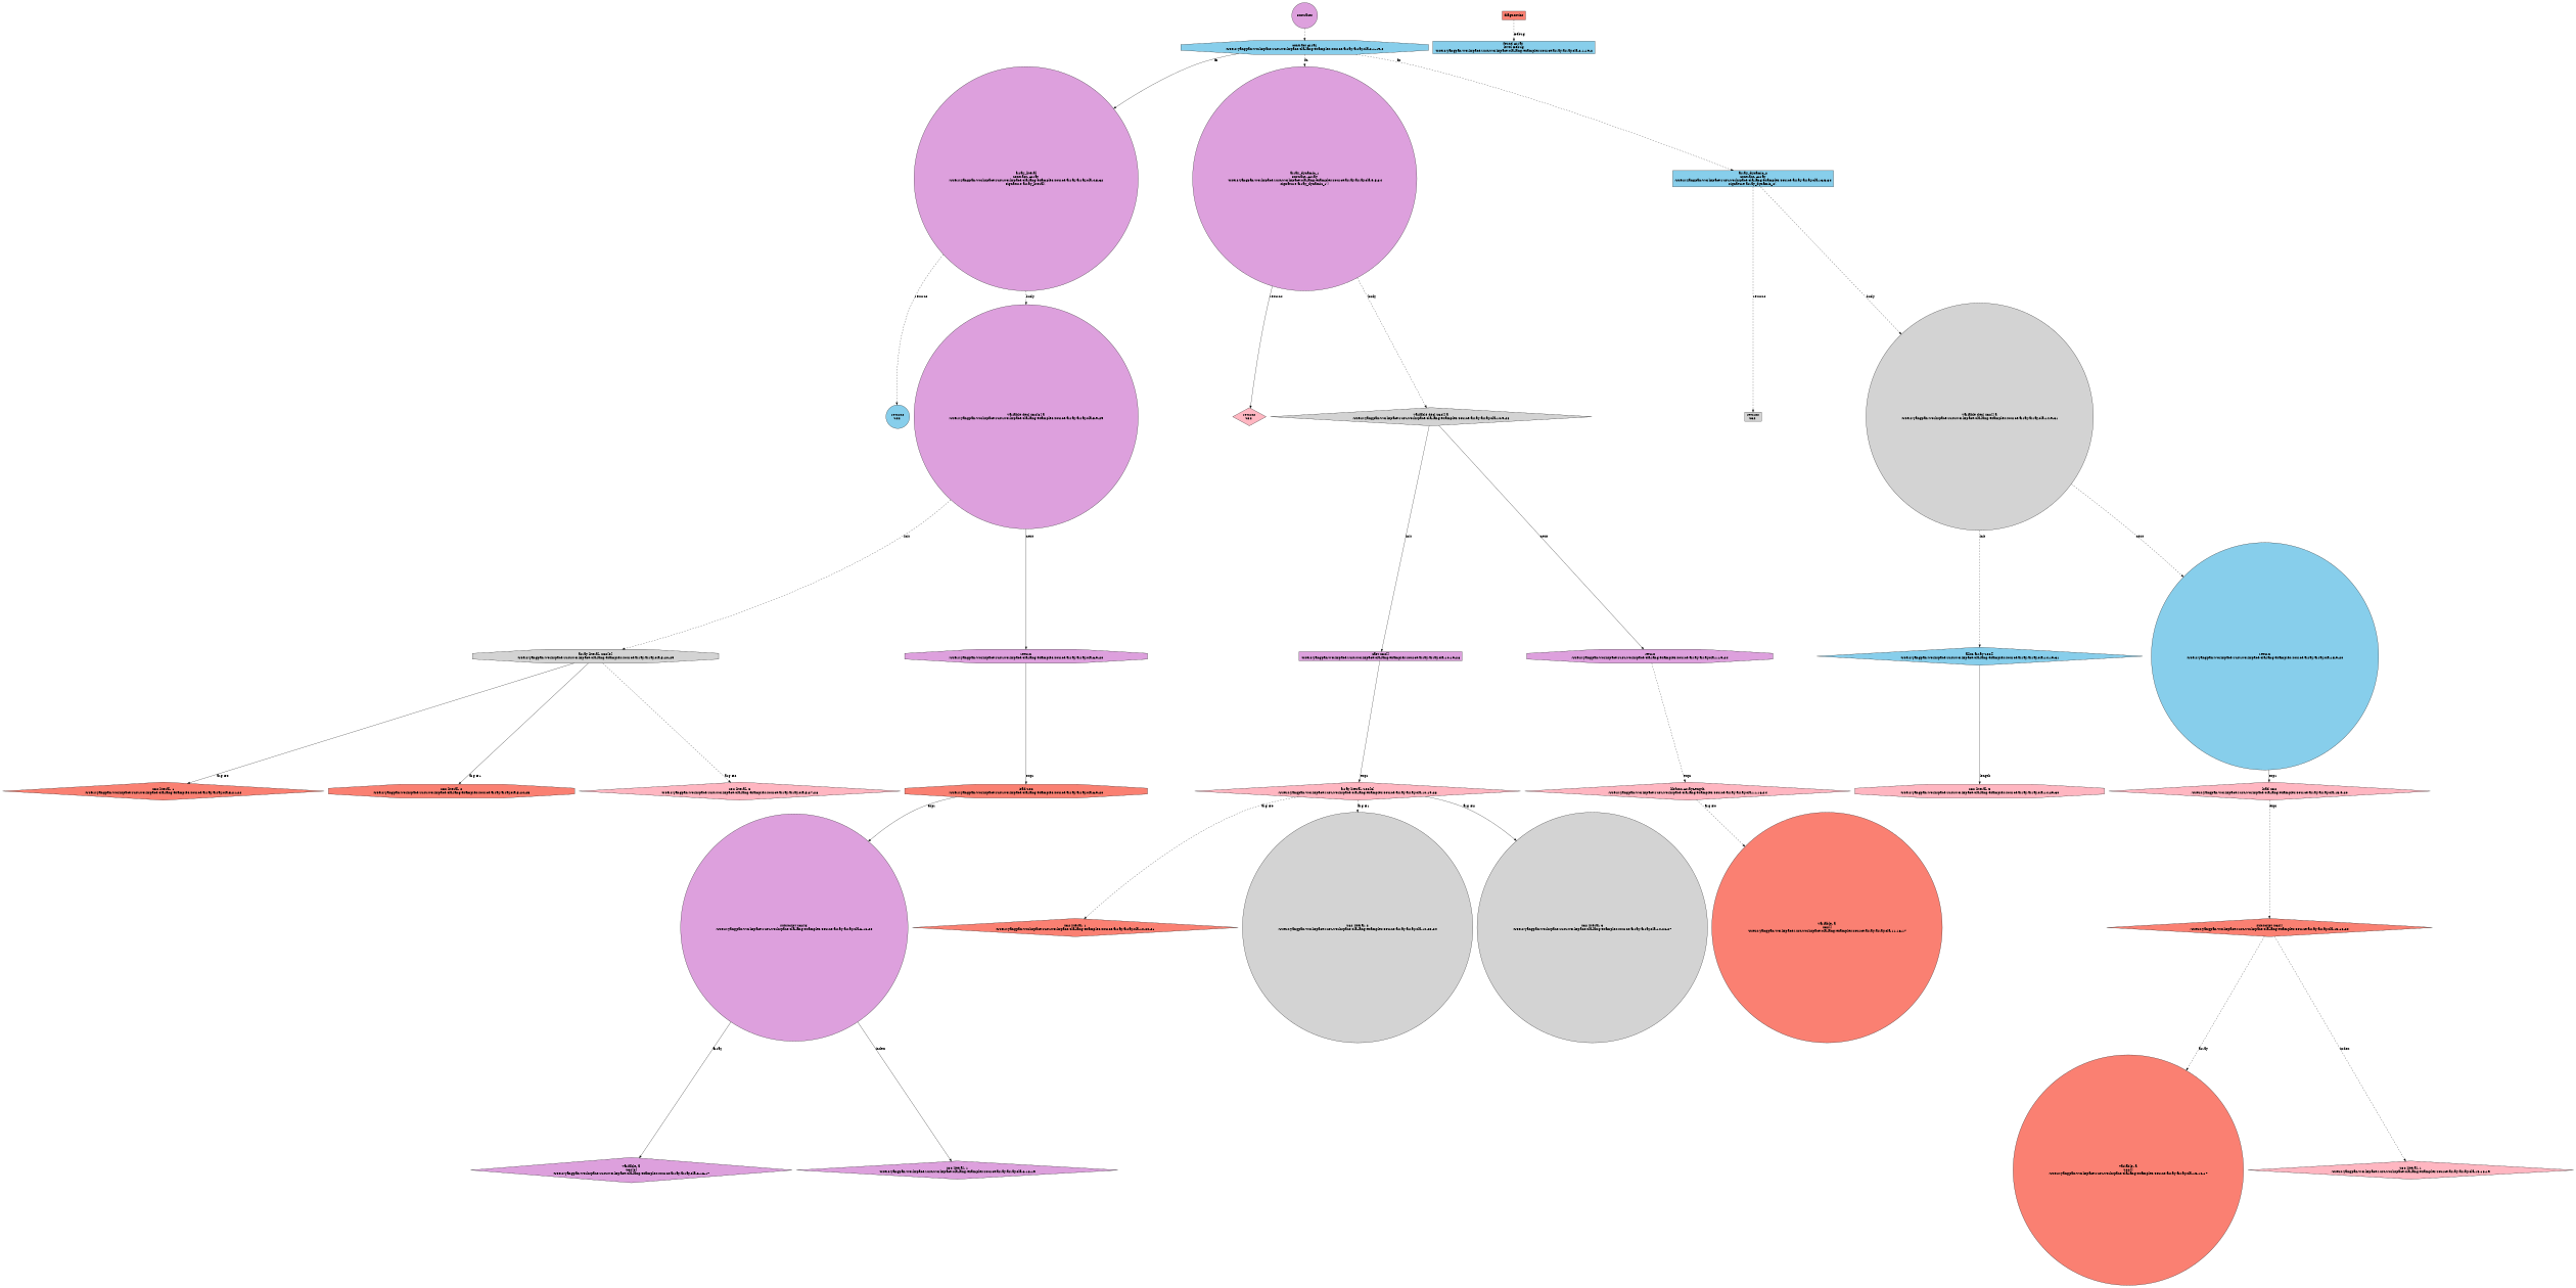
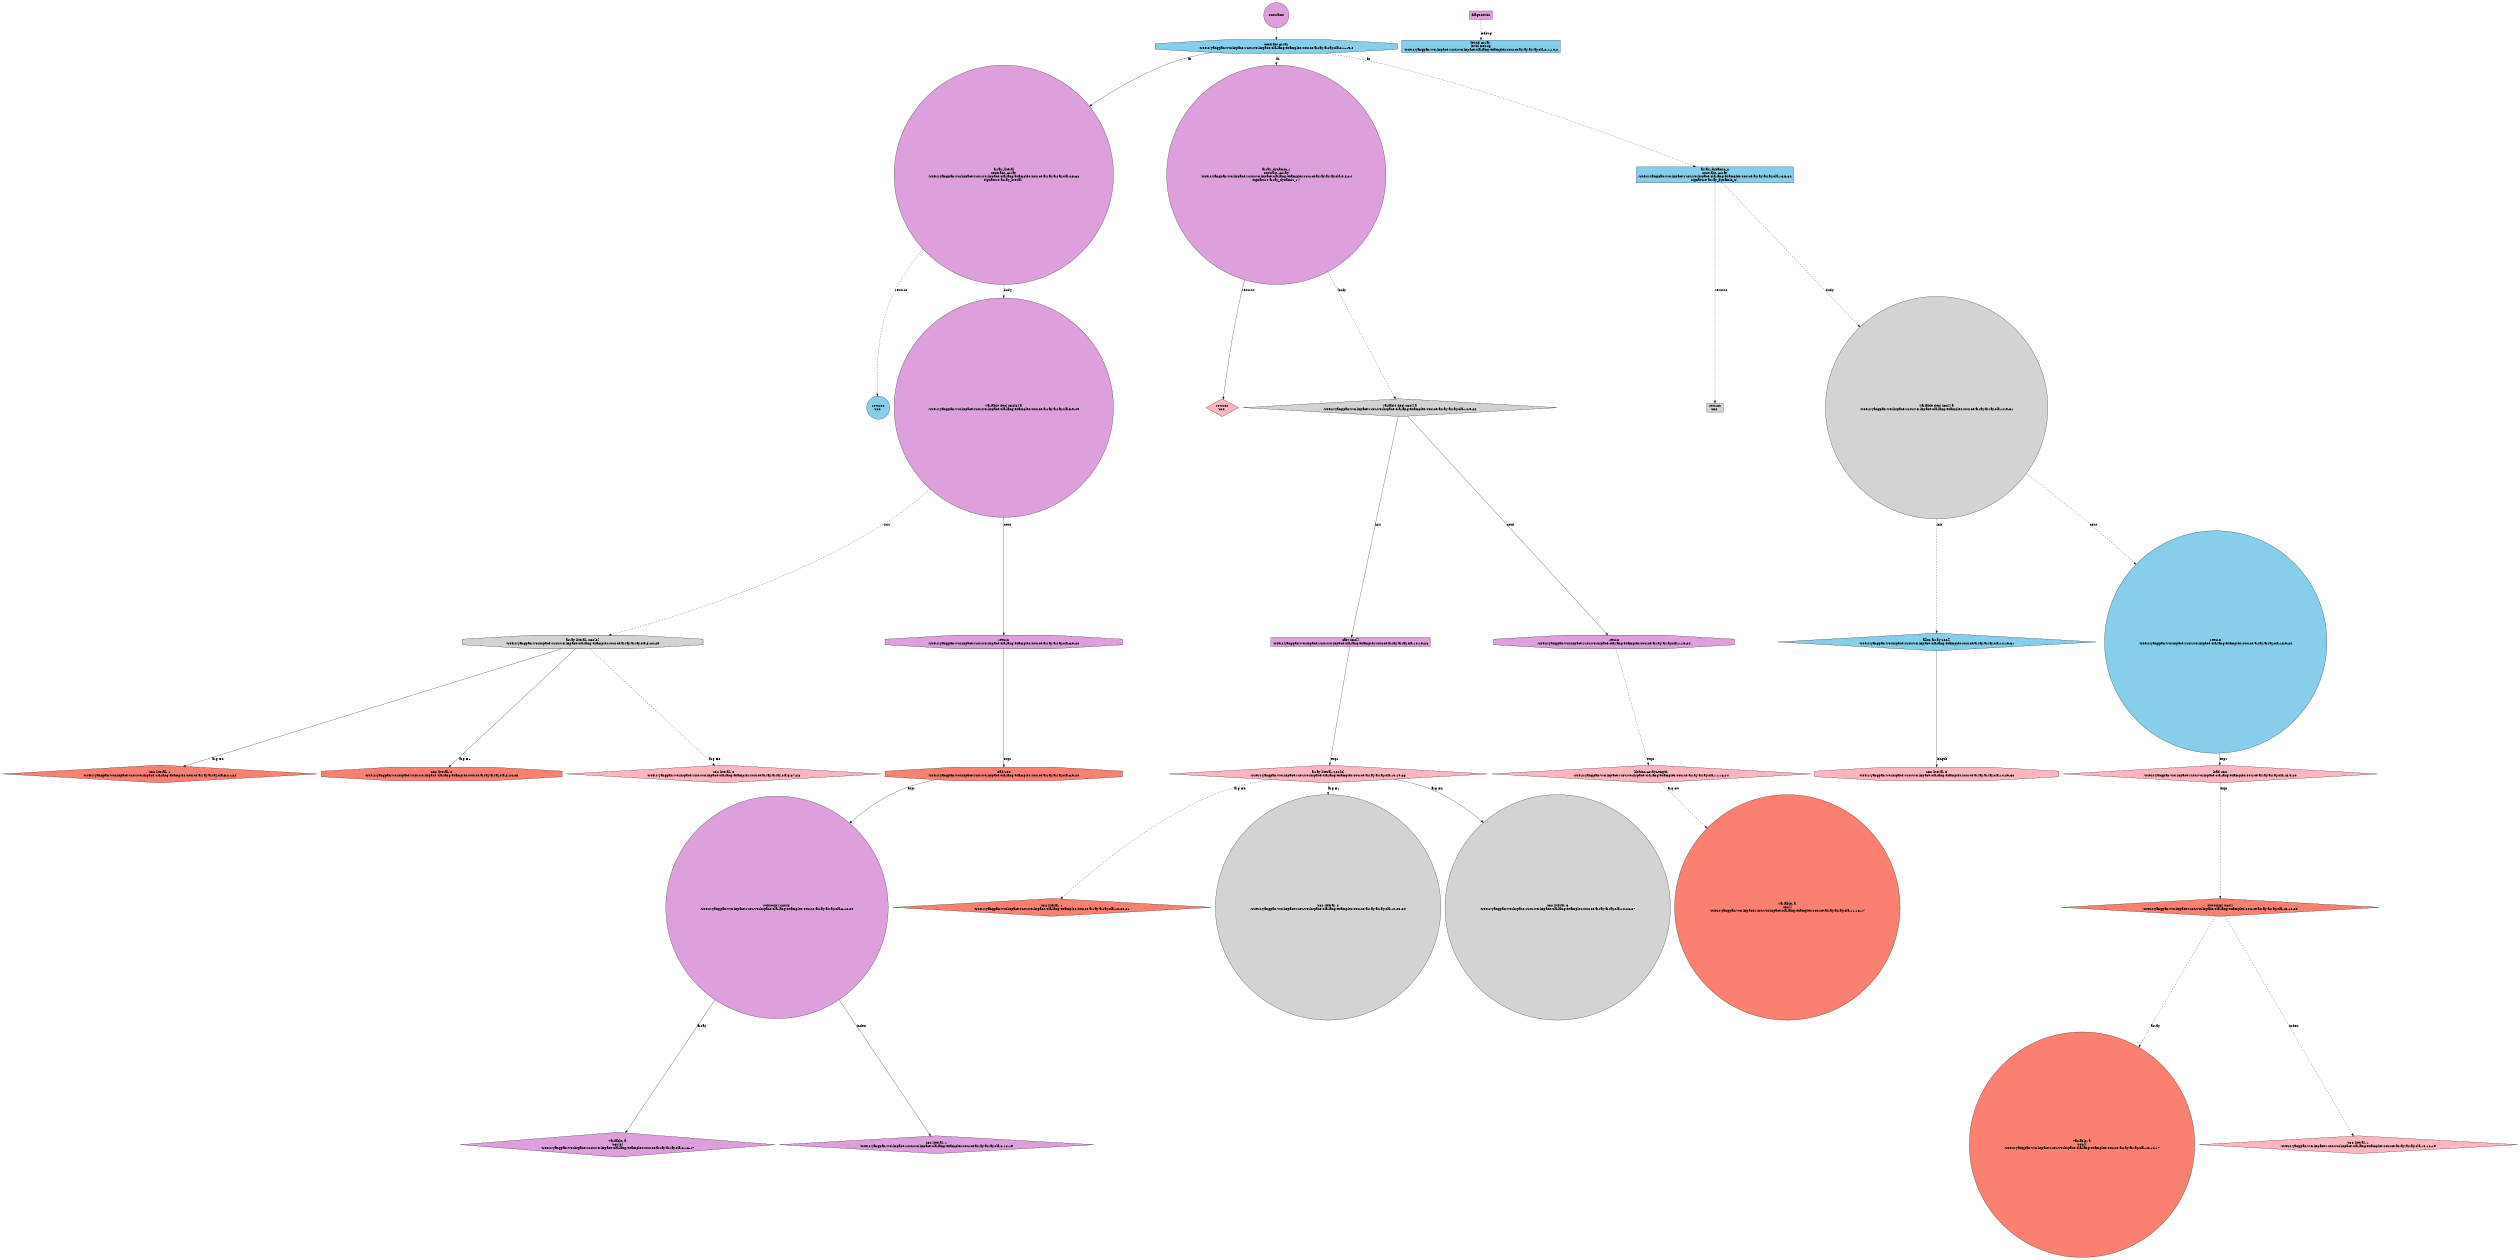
  strict digraph {
    node [style=filled fillcolor=plum shape=diamond]
    edge [style=dashed]
    n1 [label="contract Array\n/Users/yangpan/workspace/rust-workspace/ola-lang/examples/source/array/array.ola:2:1-19:2" fillcolor=skyblue shape=octagon]
    n2 [label="array_literal\ncontract: Array\n/Users/yangpan/workspace/rust-workspace/ola-lang/examples/source/array/array.ola:4:5-32\nsignature array_literal()" shape=circle]
    n3 [label="array_dynamic_1\ncontract: Array\n/Users/yangpan/workspace/rust-workspace/ola-lang/examples/source/array/array.ola:9:5-34\nsignature array_dynamic_1()" shape=circle]
    n4 [label="array_dynamic_2\ncontract: Array\n/Users/yangpan/workspace/rust-workspace/ola-lang/examples/source/array/array.ola:13:5-34\nsignature array_dynamic_2()" fillcolor=skyblue shape=box]
    n5 [label="returns\nu32 " fillcolor=skyblue shape=circle]
    n6 [label="variable decl u32[3] a\n/Users/yangpan/workspace/rust-workspace/ola-lang/examples/source/array/array.ola:5:9-29" shape=circle]
    n7 [label="array literal: u32[3]\n/Users/yangpan/workspace/rust-workspace/ola-lang/examples/source/array/array.ola:5:20-29" fillcolor=lightgrey shape=octagon]
    n8 [label="return\n/Users/yangpan/workspace/rust-workspace/ola-lang/examples/source/array/array.ola:6:9-20" shape=octagon]
    n9 [label="u32 literal: 1\n/Users/yangpan/workspace/rust-workspace/ola-lang/examples/source/array/array.ola:5:21-22" fillcolor=salmon]
    n10 [label="u32 literal: 2\n/Users/yangpan/workspace/rust-workspace/ola-lang/examples/source/array/array.ola:5:24-25" fillcolor=salmon shape=octagon]
    n11 [label="u32 literal: 3\n/Users/yangpan/workspace/rust-workspace/ola-lang/examples/source/array/array.ola:5:27-28" fillcolor=lightpink]
    n12 [label="load u32\n/Users/yangpan/workspace/rust-workspace/ola-lang/examples/source/array/array.ola:6:9-20" fillcolor=salmon shape=octagon]
    n13 [label="subscript u32[3]\n/Users/yangpan/workspace/rust-workspace/ola-lang/examples/source/array/array.ola:6:16-20" shape=circle]
    n14 [label="variable: a\nu32[3]\n/Users/yangpan/workspace/rust-workspace/ola-lang/examples/source/array/array.ola:6:16-17"]
    n15 [label="u32 literal: 1\n/Users/yangpan/workspace/rust-workspace/ola-lang/examples/source/array/array.ola:6:18-19"]
    n16 [label="returns\nu32 " fillcolor=lightpink]
    n17 [label="variable decl u32[] a\n/Users/yangpan/workspace/rust-workspace/ola-lang/examples/source/array/array.ola:10:9-28" fillcolor=lightgrey]
    n18 [label="cast u32[]\n/Users/yangpan/workspace/rust-workspace/ola-lang/examples/source/array/array.ola:10:19-28" shape=box]
    n19 [label="return\n/Users/yangpan/workspace/rust-workspace/ola-lang/examples/source/array/array.ola:11:9-24" shape=octagon]
    n20 [label="array literal: u32[3]\n/Users/yangpan/workspace/rust-workspace/ola-lang/examples/source/array/array.ola:10:19-28" fillcolor=lightpink]
    n21 [label="u32 literal: 1\n/Users/yangpan/workspace/rust-workspace/ola-lang/examples/source/array/array.ola:10:20-21" fillcolor=salmon]
    n22 [label="u32 literal: 2\n/Users/yangpan/workspace/rust-workspace/ola-lang/examples/source/array/array.ola:10:23-24" fillcolor=lightgrey shape=circle]
    n23 [label="u32 literal: 3\n/Users/yangpan/workspace/rust-workspace/ola-lang/examples/source/array/array.ola:10:26-27" fillcolor=lightgrey shape=circle]
    n24 [label="libfunc ArrayLength\n/Users/yangpan/workspace/rust-workspace/ola-lang/examples/source/array/array.ola:11:16-24" fillcolor=lightpink]
    n25 [label="variable: a\nu32[]\n/Users/yangpan/workspace/rust-workspace/ola-lang/examples/source/array/array.ola:11:16-17" fillcolor=salmon shape=circle]
    n26 [label="returns\nu32 " fillcolor=lightgrey shape=box]
    n27 [label="variable decl u32[] a\n/Users/yangpan/workspace/rust-workspace/ola-lang/examples/source/array/array.ola:14:9-31" fillcolor=lightgrey shape=circle]
    n28 [label="alloc array u32[]\n/Users/yangpan/workspace/rust-workspace/ola-lang/examples/source/array/array.ola:14:19-31" fillcolor=skyblue]
    n29 [label="return\n/Users/yangpan/workspace/rust-workspace/ola-lang/examples/source/array/array.ola:15:9-20" fillcolor=skyblue shape=circle]
    n30 [label="u32 literal: 5\n/Users/yangpan/workspace/rust-workspace/ola-lang/examples/source/array/array.ola:14:29-30" fillcolor=lightpink shape=octagon]
    n31 [label="load u32\n/Users/yangpan/workspace/rust-workspace/ola-lang/examples/source/array/array.ola:15:9-20" fillcolor=lightpink]
    n32 [label="subscript u32[]\n/Users/yangpan/workspace/rust-workspace/ola-lang/examples/source/array/array.ola:15:16-20" fillcolor=salmon]
    n33 [label="variable: a\nu32[]\n/Users/yangpan/workspace/rust-workspace/ola-lang/examples/source/array/array.ola:15:16-17" fillcolor=salmon shape=circle]
    n34 [label="u32 literal: 1\n/Users/yangpan/workspace/rust-workspace/ola-lang/examples/source/array/array.ola:15:18-19" fillcolor=lightpink]
    n35 [label="found Array \nlevel Debug\n/Users/yangpan/workspace/rust-workspace/ola-lang/examples/source/array/array.ola:2:1-19:2" fillcolor=skyblue shape=box]
    contracts [shape=circle]
-   diagnostics [fillcolor=salmon shape=box]
+   diagnostics [shape=box]
    n1 -> n2 [label=fn style=solid]
    n1 -> n3 [label=fn]
    n1 -> n4 [label=fn]
    n2 -> n5 [label=returns]
    n2 -> n6 [label=body]
    n3 -> n16 [label=returns style=solid]
    n3 -> n17 [label=body]
    n4 -> n26 [label=returns]
    n4 -> n27 [label=body]
    n6 -> n7 [label=init]
    n6 -> n8 [label=next style=solid]
    n7 -> n9 [label="arg #0" style=solid]
    n7 -> n10 [label="arg #1" style=solid]
    n7 -> n11 [label="arg #2"]
    n8 -> n12 [label=expr style=solid]
    n12 -> n13 [label=expr style=solid]
    n13 -> n14 [label=array style=solid]
    n13 -> n15 [label=index style=solid]
    n17 -> n18 [label=init style=solid]
    n17 -> n19 [label=next style=solid]
    n18 -> n20 [label=expr style=solid]
    n19 -> n24 [label=expr]
    n20 -> n21 [label="arg #0"]
    n20 -> n22 [label="arg #1"]
    n20 -> n23 [label="arg #2" style=solid]
    n24 -> n25 [label="arg #0"]
    n27 -> n28 [label=init]
    n27 -> n29 [label=next]
    n28 -> n30 [label=length style=solid]
    n29 -> n31 [label=expr style=solid]
    n31 -> n32 [label=expr]
    n32 -> n33 [label=array]
    n32 -> n34 [label=index]
    contracts -> n1
    diagnostics -> n35 [label=Debug]
  }
